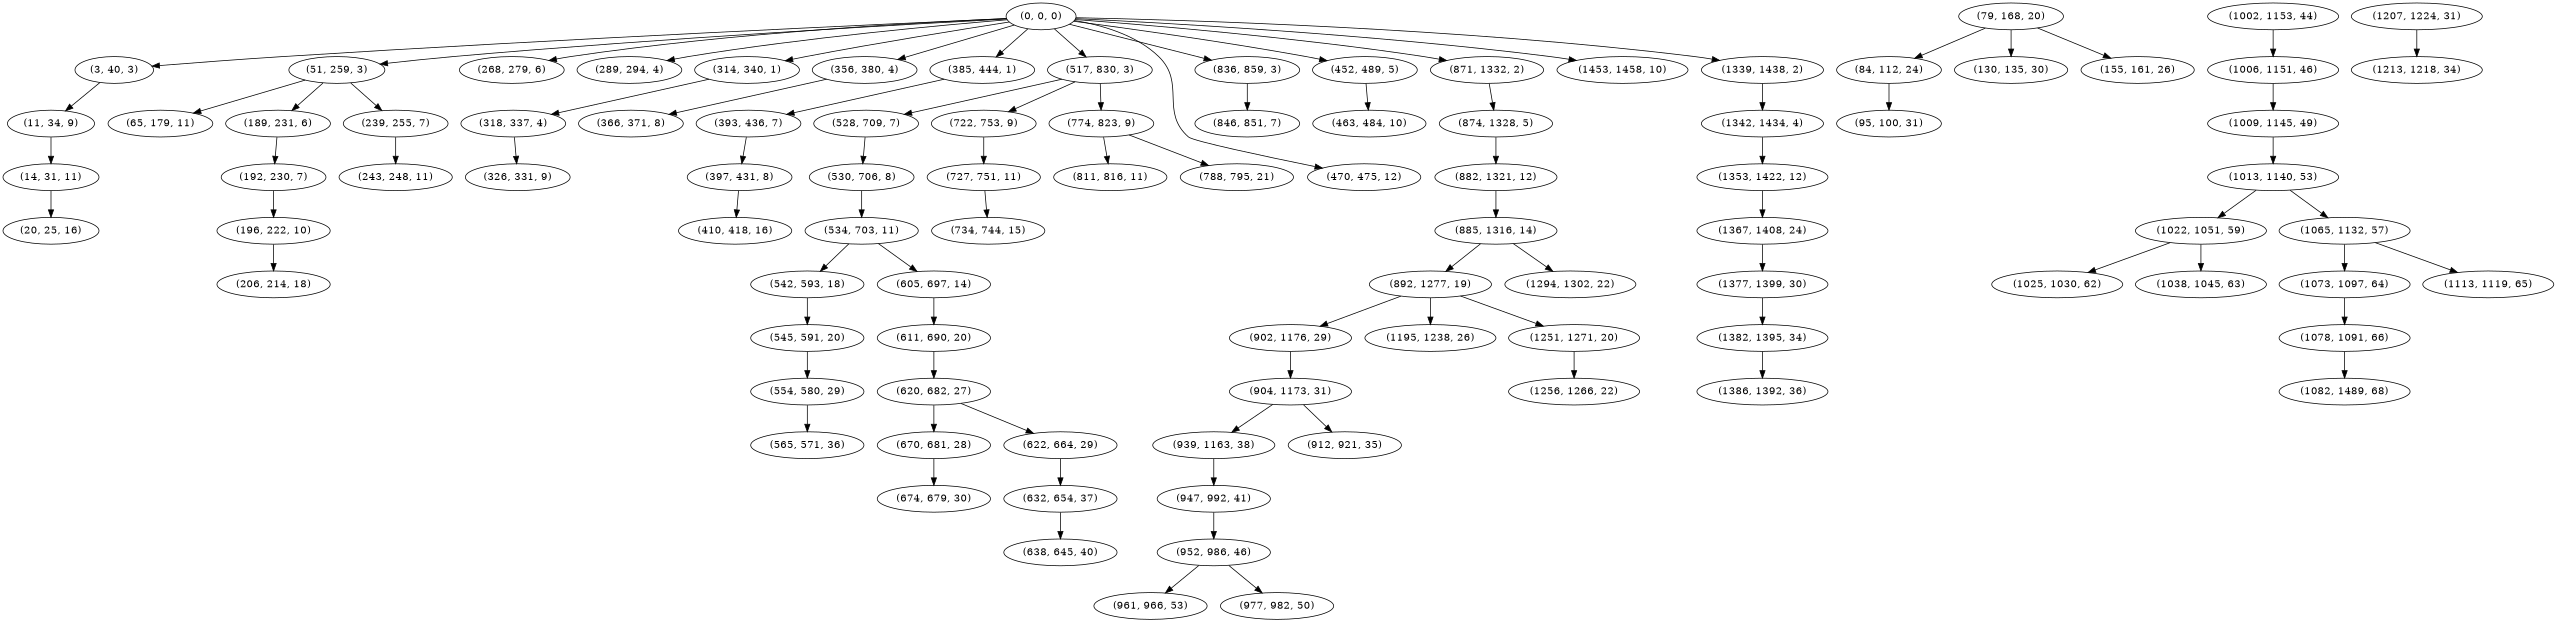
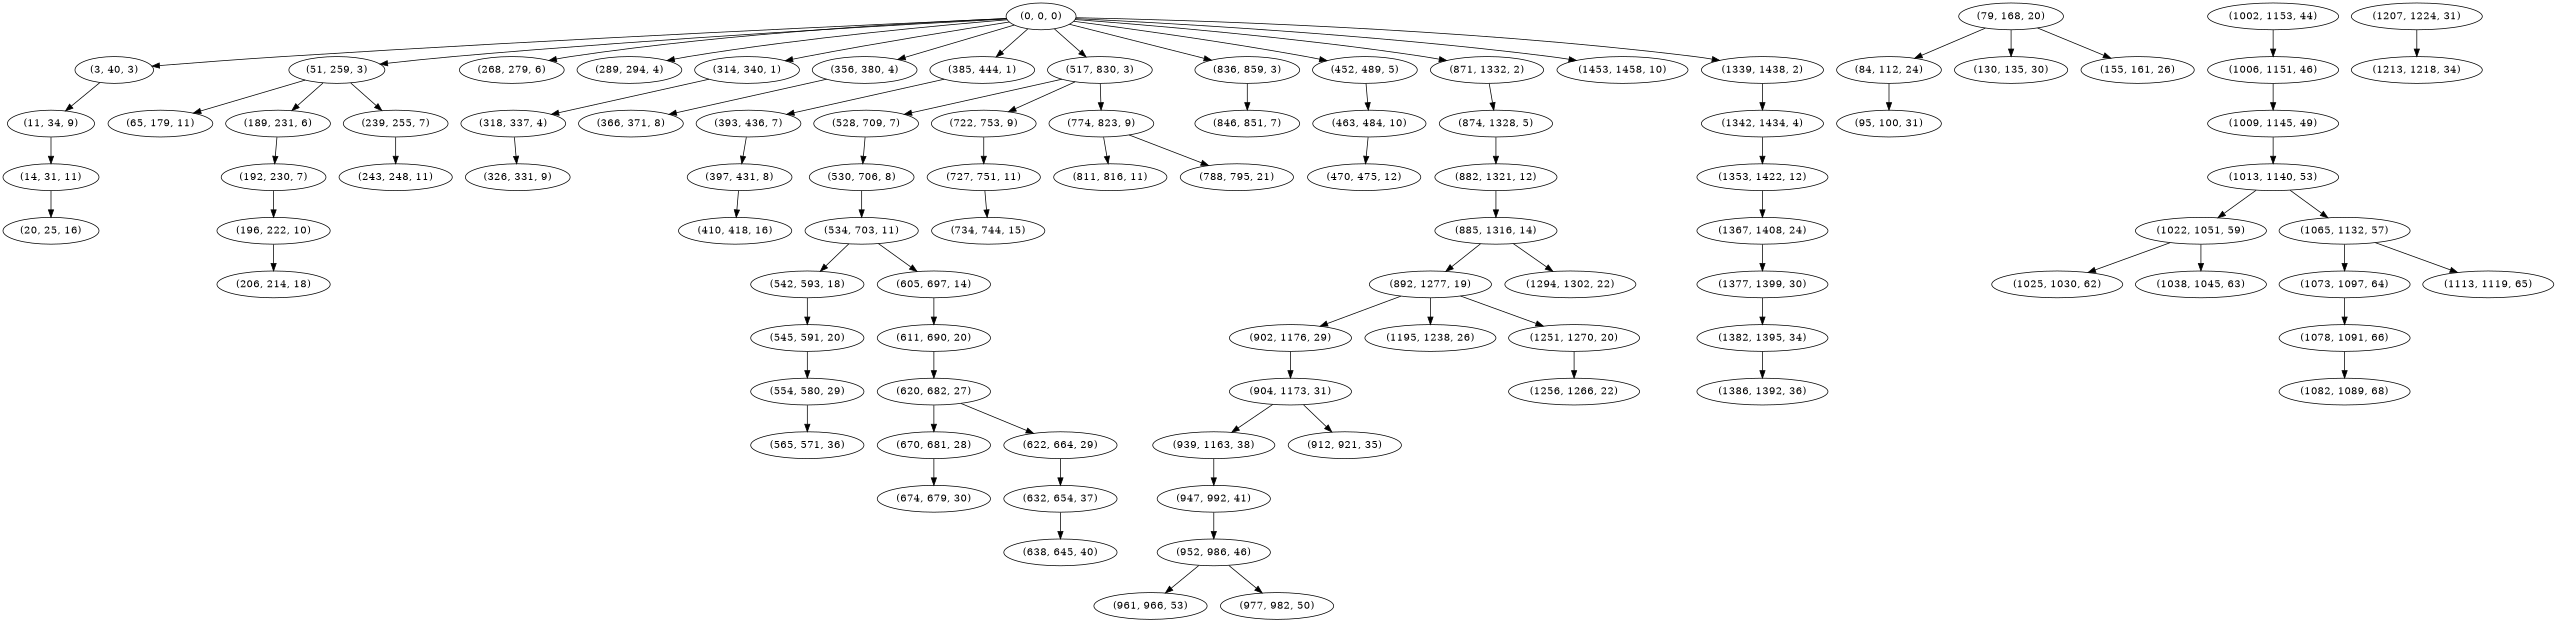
  digraph {
    "(0, 0, 0)"
    "(3, 40, 3)"
    "(51, 259, 3)"
    "(268, 279, 6)"
    "(289, 294, 4)"
    "(314, 340, 1)"
    "(356, 380, 4)"
    "(385, 444, 1)"
    "(452, 489, 5)"
    "(517, 830, 3)"
    "(836, 859, 3)"
    "(871, 1332, 2)"
    "(1339, 1438, 2)"
    "(1453, 1458, 10)"
    "(11, 34, 9)"
    "(65, 179, 11)"
    "(189, 231, 6)"
    "(239, 255, 7)"
    "(318, 337, 4)"
    "(366, 371, 8)"
    "(393, 436, 7)"
    "(463, 484, 10)"
    "(528, 709, 7)"
    "(722, 753, 9)"
    "(774, 823, 9)"
    "(846, 851, 7)"
    "(874, 1328, 5)"
    "(1342, 1434, 4)"
    "(14, 31, 11)"
    "(20, 25, 16)"
    "(192, 230, 7)"
    "(243, 248, 11)"
    "(79, 168, 20)"
    "(84, 112, 24)"
    "(130, 135, 30)"
    "(155, 161, 26)"
    "(95, 100, 31)"
    "(196, 222, 10)"
    "(206, 214, 18)"
    "(326, 331, 9)"
    "(397, 431, 8)"
    "(410, 418, 16)"
    "(470, 475, 12)"
    "(530, 706, 8)"
    "(727, 751, 11)"
    "(788, 795, 21)"
    "(811, 816, 11)"
    "(534, 703, 11)"
    "(542, 593, 18)"
    "(605, 697, 14)"
    "(545, 591, 20)"
    "(611, 690, 20)"
    "(554, 580, 29)"
    "(565, 571, 36)"
    "(620, 682, 27)"
    "(622, 664, 29)"
    "(670, 681, 28)"
    "(632, 654, 37)"
    "(674, 679, 30)"
    "(638, 645, 40)"
    "(734, 744, 15)"
    "(882, 1321, 12)"
    "(885, 1316, 14)"
    "(892, 1277, 19)"
    "(1294, 1302, 22)"
    "(902, 1176, 29)"
    "(1195, 1238, 26)"
-   "(1251, 1271, 20)"
+   "(1251, 1271, 20)" [label="(1251, 1270, 20)"]
    "(904, 1173, 31)"
    "(1256, 1266, 22)"
    "(912, 921, 35)"
    "(939, 1163, 38)"
    "(947, 992, 41)"
    "(952, 986, 46)"
    "(961, 966, 53)"
    "(977, 982, 50)"
    "(1002, 1153, 44)"
    "(1006, 1151, 46)"
    "(1009, 1145, 49)"
    "(1013, 1140, 53)"
    "(1022, 1051, 59)"
    "(1065, 1132, 57)"
    "(1025, 1030, 62)"
    "(1038, 1045, 63)"
    "(1073, 1097, 64)"
    "(1113, 1119, 65)"
    "(1078, 1091, 66)"
-   "(1082, 1089, 68)" [label="(1082, 1489, 68)"]
+   "(1082, 1089, 68)"
    "(1207, 1224, 31)"
    "(1213, 1218, 34)"
    "(1353, 1422, 12)"
    "(1367, 1408, 24)"
    "(1377, 1399, 30)"
    "(1382, 1395, 34)"
    "(1386, 1392, 36)"
    "(0, 0, 0)" -> "(3, 40, 3)"
    "(0, 0, 0)" -> "(51, 259, 3)"
    "(0, 0, 0)" -> "(268, 279, 6)"
    "(0, 0, 0)" -> "(289, 294, 4)"
    "(0, 0, 0)" -> "(314, 340, 1)"
    "(0, 0, 0)" -> "(356, 380, 4)"
    "(0, 0, 0)" -> "(385, 444, 1)"
    "(0, 0, 0)" -> "(452, 489, 5)"
    "(0, 0, 0)" -> "(517, 830, 3)"
    "(0, 0, 0)" -> "(836, 859, 3)"
    "(0, 0, 0)" -> "(871, 1332, 2)"
    "(0, 0, 0)" -> "(1339, 1438, 2)"
    "(0, 0, 0)" -> "(1453, 1458, 10)"
    "(3, 40, 3)" -> "(11, 34, 9)"
    "(51, 259, 3)" -> "(65, 179, 11)"
    "(51, 259, 3)" -> "(189, 231, 6)"
    "(51, 259, 3)" -> "(239, 255, 7)"
    "(314, 340, 1)" -> "(318, 337, 4)"
    "(356, 380, 4)" -> "(366, 371, 8)"
    "(385, 444, 1)" -> "(393, 436, 7)"
    "(452, 489, 5)" -> "(463, 484, 10)"
    "(517, 830, 3)" -> "(528, 709, 7)"
    "(517, 830, 3)" -> "(722, 753, 9)"
    "(517, 830, 3)" -> "(774, 823, 9)"
    "(836, 859, 3)" -> "(846, 851, 7)"
    "(871, 1332, 2)" -> "(874, 1328, 5)"
    "(1339, 1438, 2)" -> "(1342, 1434, 4)"
    "(11, 34, 9)" -> "(14, 31, 11)"
    "(189, 231, 6)" -> "(192, 230, 7)"
    "(239, 255, 7)" -> "(243, 248, 11)"
    "(318, 337, 4)" -> "(326, 331, 9)"
    "(393, 436, 7)" -> "(397, 431, 8)"
-   "(0, 0, 0)" -> "(470, 475, 12)"
+   "(463, 484, 10)" -> "(470, 475, 12)"
    "(528, 709, 7)" -> "(530, 706, 8)"
    "(722, 753, 9)" -> "(727, 751, 11)"
    "(774, 823, 9)" -> "(788, 795, 21)"
    "(774, 823, 9)" -> "(811, 816, 11)"
    "(874, 1328, 5)" -> "(882, 1321, 12)"
    "(1342, 1434, 4)" -> "(1353, 1422, 12)"
    "(14, 31, 11)" -> "(20, 25, 16)"
    "(192, 230, 7)" -> "(196, 222, 10)"
    "(79, 168, 20)" -> "(84, 112, 24)"
    "(79, 168, 20)" -> "(130, 135, 30)"
    "(79, 168, 20)" -> "(155, 161, 26)"
    "(84, 112, 24)" -> "(95, 100, 31)"
    "(196, 222, 10)" -> "(206, 214, 18)"
    "(397, 431, 8)" -> "(410, 418, 16)"
    "(530, 706, 8)" -> "(534, 703, 11)"
    "(727, 751, 11)" -> "(734, 744, 15)"
    "(534, 703, 11)" -> "(542, 593, 18)"
    "(534, 703, 11)" -> "(605, 697, 14)"
    "(542, 593, 18)" -> "(545, 591, 20)"
    "(605, 697, 14)" -> "(611, 690, 20)"
    "(545, 591, 20)" -> "(554, 580, 29)"
    "(611, 690, 20)" -> "(620, 682, 27)"
    "(554, 580, 29)" -> "(565, 571, 36)"
    "(620, 682, 27)" -> "(622, 664, 29)"
    "(620, 682, 27)" -> "(670, 681, 28)"
    "(622, 664, 29)" -> "(632, 654, 37)"
    "(670, 681, 28)" -> "(674, 679, 30)"
    "(632, 654, 37)" -> "(638, 645, 40)"
    "(882, 1321, 12)" -> "(885, 1316, 14)"
    "(885, 1316, 14)" -> "(892, 1277, 19)"
    "(885, 1316, 14)" -> "(1294, 1302, 22)"
    "(892, 1277, 19)" -> "(902, 1176, 29)"
    "(892, 1277, 19)" -> "(1195, 1238, 26)"
    "(892, 1277, 19)" -> "(1251, 1271, 20)"
    "(902, 1176, 29)" -> "(904, 1173, 31)"
    "(1251, 1271, 20)" -> "(1256, 1266, 22)"
    "(904, 1173, 31)" -> "(912, 921, 35)"
    "(904, 1173, 31)" -> "(939, 1163, 38)"
    "(939, 1163, 38)" -> "(947, 992, 41)"
    "(947, 992, 41)" -> "(952, 986, 46)"
    "(952, 986, 46)" -> "(961, 966, 53)"
    "(952, 986, 46)" -> "(977, 982, 50)"
    "(1002, 1153, 44)" -> "(1006, 1151, 46)"
    "(1006, 1151, 46)" -> "(1009, 1145, 49)"
    "(1009, 1145, 49)" -> "(1013, 1140, 53)"
    "(1013, 1140, 53)" -> "(1022, 1051, 59)"
    "(1013, 1140, 53)" -> "(1065, 1132, 57)"
    "(1022, 1051, 59)" -> "(1025, 1030, 62)"
    "(1022, 1051, 59)" -> "(1038, 1045, 63)"
    "(1065, 1132, 57)" -> "(1073, 1097, 64)"
    "(1065, 1132, 57)" -> "(1113, 1119, 65)"
    "(1073, 1097, 64)" -> "(1078, 1091, 66)"
    "(1078, 1091, 66)" -> "(1082, 1089, 68)"
    "(1207, 1224, 31)" -> "(1213, 1218, 34)"
    "(1353, 1422, 12)" -> "(1367, 1408, 24)"
    "(1367, 1408, 24)" -> "(1377, 1399, 30)"
    "(1377, 1399, 30)" -> "(1382, 1395, 34)"
    "(1382, 1395, 34)" -> "(1386, 1392, 36)"
  }
